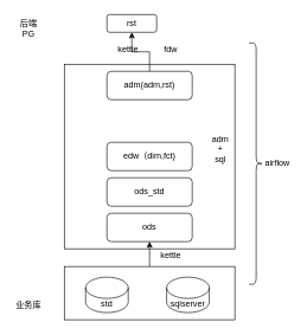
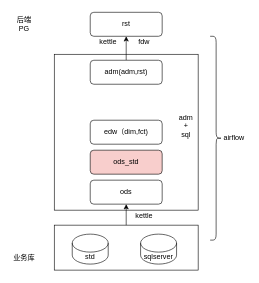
  <mxCell id="0" />
  <mxCell id="1" parent="0" />
  <mxCell id="2" value="" style="rounded=0;whiteSpace=wrap;html=1;" vertex="1" parent="1"><mxGeometry x="90" y="375" width="240" height="75" as="geometry" /></mxCell>
  <mxCell id="3" value="std" style="shape=cylinder3;whiteSpace=wrap;html=1;boundedLbl=1;backgroundOutline=1;size=15;" vertex="1" parent="1"><mxGeometry x="120" y="390" width="60" height="50" as="geometry" /></mxCell>
  <mxCell id="4" value="sqlserver" style="shape=cylinder3;whiteSpace=wrap;html=1;boundedLbl=1;backgroundOutline=1;size=15;" vertex="1" parent="1"><mxGeometry x="234" y="390" width="60" height="50" as="geometry" /></mxCell>
  <mxCell id="5" value="业务库" style="text;html=1;strokeColor=none;fillColor=none;align=center;verticalAlign=middle;whiteSpace=wrap;rounded=0;" vertex="1" parent="1"><mxGeometry x="20" y="420" width="40" height="20" as="geometry" /></mxCell>
  <mxCell id="6" value="" style="rounded=0;whiteSpace=wrap;html=1;" vertex="1" parent="1"><mxGeometry x="90" y="90" width="240" height="260" as="geometry" /></mxCell>
  <mxCell id="7" value="ods" style="rounded=1;whiteSpace=wrap;html=1;" vertex="1" parent="1"><mxGeometry x="150" y="300" width="120" height="40" as="geometry" /></mxCell>
- <mxCell id="8" value="ods_std" style="rounded=1;whiteSpace=wrap;html=1;" vertex="1" parent="1"><mxGeometry x="150" y="250" width="120" height="40" as="geometry" /></mxCell>
+ <mxCell id="8" value="ods_std" style="rounded=1;whiteSpace=wrap;html=1;fillColor=#f8cecc;" vertex="1" parent="1"><mxGeometry x="150" y="250" width="120" height="40" as="geometry" /></mxCell>
  <mxCell id="9" value="edw（dim,fct)" style="rounded=1;whiteSpace=wrap;html=1;" vertex="1" parent="1"><mxGeometry x="150" y="200" width="120" height="40" as="geometry" /></mxCell>
  <mxCell id="10" style="edgeStyle=orthogonalEdgeStyle;rounded=0;orthogonalLoop=1;jettySize=auto;html=1;exitX=0.5;exitY=0;exitDx=0;exitDy=0;entryX=0.5;entryY=1;entryDx=0;entryDy=0;" edge="1" parent="1" source="11" target="12"><mxGeometry relative="1" as="geometry" /></mxCell>
  <mxCell id="11" value="adm(adm,rst)" style="rounded=1;whiteSpace=wrap;html=1;" vertex="1" parent="1"><mxGeometry x="150" y="100" width="120" height="40" as="geometry" /></mxCell>
- <mxCell id="12" value="rst" style="rounded=1;whiteSpace=wrap;html=1;" vertex="1" parent="1"><mxGeometry x="150" y="20" width="70" height="25" as="geometry" /></mxCell>
+ <mxCell id="12" value="rst" style="rounded=1;whiteSpace=wrap;html=1;" vertex="1" parent="1"><mxGeometry x="150" y="20" width="120" height="40" as="geometry" /></mxCell>
  <mxCell id="13" value="后端PG" style="text;html=1;strokeColor=none;fillColor=none;align=center;verticalAlign=middle;whiteSpace=wrap;rounded=0;" vertex="1" parent="1"><mxGeometry x="20" y="30" width="40" height="20" as="geometry" /></mxCell>
  <mxCell id="14" style="edgeStyle=orthogonalEdgeStyle;rounded=0;orthogonalLoop=1;jettySize=auto;html=1;exitX=0.5;exitY=0;exitDx=0;exitDy=0;entryX=0.5;entryY=1;entryDx=0;entryDy=0;" edge="1" parent="1" source="2" target="7"><mxGeometry relative="1" as="geometry" /></mxCell>
  <mxCell id="15" value="kettle" style="text;html=1;strokeColor=none;fillColor=none;align=center;verticalAlign=middle;whiteSpace=wrap;rounded=0;" vertex="1" parent="1"><mxGeometry x="220" y="350" width="40" height="20" as="geometry" /></mxCell>
  <mxCell id="16" value="kettle" style="text;html=1;strokeColor=none;fillColor=none;align=center;verticalAlign=middle;whiteSpace=wrap;rounded=0;" vertex="1" parent="1"><mxGeometry x="160" y="60" width="40" height="20" as="geometry" /></mxCell>
  <mxCell id="17" value="fdw" style="text;html=1;strokeColor=none;fillColor=none;align=center;verticalAlign=middle;whiteSpace=wrap;rounded=0;" vertex="1" parent="1"><mxGeometry x="220" y="60" width="40" height="20" as="geometry" /></mxCell>
  <mxCell id="18" value="airflow" style="text;html=1;strokeColor=none;fillColor=none;align=center;verticalAlign=middle;whiteSpace=wrap;rounded=0;" vertex="1" parent="1"><mxGeometry x="370" y="220" width="40" height="20" as="geometry" /></mxCell>
  <mxCell id="19" value="adm&lt;br&gt;+&lt;br&gt;sql" style="text;html=1;strokeColor=none;fillColor=none;align=center;verticalAlign=middle;whiteSpace=wrap;rounded=0;" vertex="1" parent="1"><mxGeometry x="290" y="200" width="40" height="20" as="geometry" /></mxCell>
  <mxCell id="20" value="" style="shape=curlyBracket;whiteSpace=wrap;html=1;rounded=1;flipH=1;" vertex="1" parent="1"><mxGeometry x="350" y="60" width="20" height="340" as="geometry" /></mxCell>
